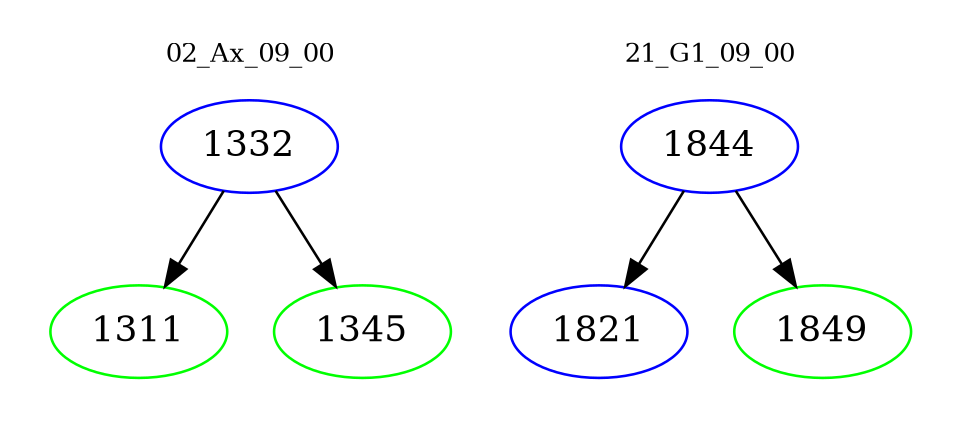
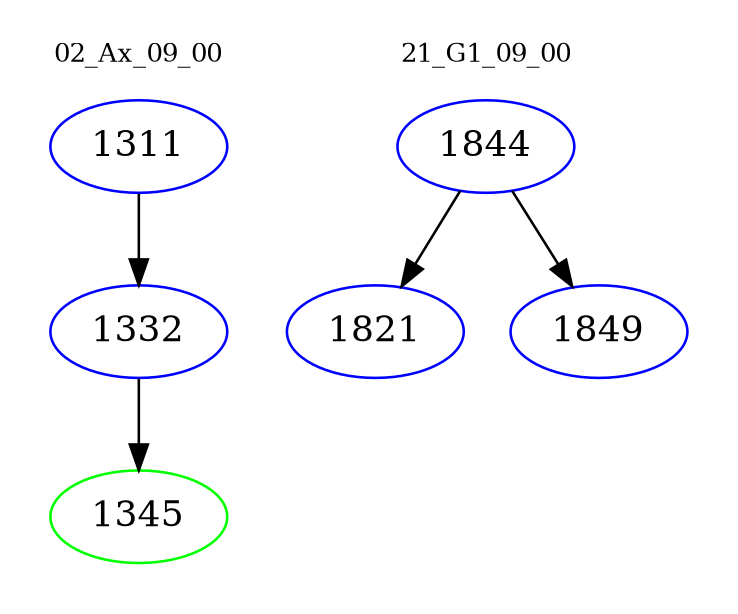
  digraph {
    node [color=blue]
    edge [color=black]
    n1 [label=1332]
-   n2 [color=green label=1311]
+   n2 [label=1311]
    n3 [color=green label=1345]
    n4 [label=1844]
    n5 [label=1821]
-   n6 [color=green label=1849]
+   n6 [label=1849]
    subgraph cluster_1 {
      color=white
      fontsize=10
      label="02_Ax_09_00"
      n1
      n2
      n3
    }
    subgraph cluster_2 {
      color=white
      fontsize=10
      label="21_G1_09_00"
      n4
      n5
      n6
    }
-   n1 -> n2
+   n2 -> n1
    n1 -> n3
    n4 -> n5
    n4 -> n6
  }
